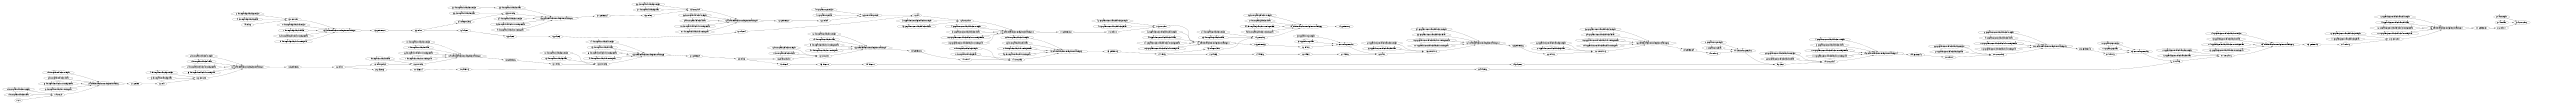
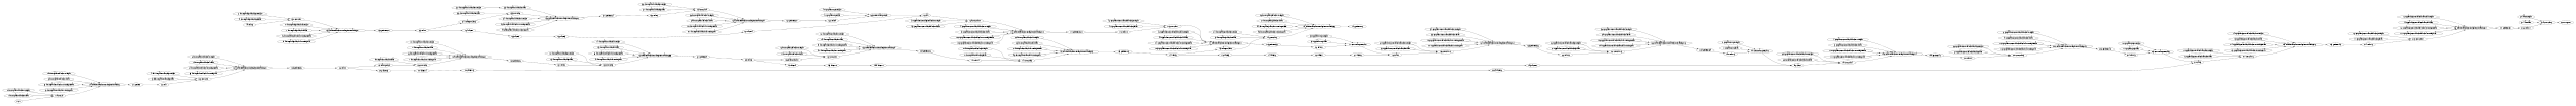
  strict digraph {
    rankdir=LR
    node [type=get_attr]
    "119 conv2d" [type=conv2d]
    "0 down_path_0_block_0_weight"
    "120 _native_batch_norm_legit_no_training" [type=_native_batch_norm_legit_no_training]
    "1 down_path_0_block_0_bias"
    "2 down_path_0_block_1_weight"
    "121 getitem" [type=__getitem__]
    "3 down_path_0_block_1_bias"
    "123 conv2d_1" [type=conv2d]
    "4 down_path_0_block_3_weight"
    "124 _native_batch_norm_legit_no_training_1" [type=_native_batch_norm_legit_no_training]
    "5 down_path_0_block_3_bias"
    "6 down_path_0_block_4_weight"
    "125 getitem_3" [type=__getitem__]
    "7 down_path_0_block_4_bias"
    "128 conv2d_2" [type=conv2d]
    "129 _native_batch_norm_legit_no_training_2" [type=_native_batch_norm_legit_no_training]
    "9 down_path_1_block_0_bias"
    "10 down_path_1_block_1_weight"
    "130 getitem_6" [type=__getitem__]
    "11 down_path_1_block_1_bias"
    "132 conv2d_3" [type=conv2d]
    "12 down_path_1_block_3_weight"
    "133 _native_batch_norm_legit_no_training_3" [type=_native_batch_norm_legit_no_training]
    "13 down_path_1_block_3_bias"
    "14 down_path_1_block_4_weight"
    "134 getitem_9" [type=__getitem__]
    "15 down_path_1_block_4_bias"
    "137 conv2d_4" [type=conv2d]
    "16 down_path_2_block_0_weight"
    "138 _native_batch_norm_legit_no_training_4" [type=_native_batch_norm_legit_no_training]
    "17 down_path_2_block_0_bias"
    "18 down_path_2_block_1_weight"
    "139 getitem_12" [type=__getitem__]
    "19 down_path_2_block_1_bias"
    "141 conv2d_5" [type=conv2d]
    "20 down_path_2_block_3_weight"
    "142 _native_batch_norm_legit_no_training_5" [type=_native_batch_norm_legit_no_training]
    "21 down_path_2_block_3_bias"
    "22 down_path_2_block_4_weight"
    "143 getitem_15" [type=__getitem__]
    "23 down_path_2_block_4_bias"
    "146 conv2d_6" [type=conv2d]
    "24 down_path_3_block_0_weight"
    "147 _native_batch_norm_legit_no_training_6" [type=_native_batch_norm_legit_no_training]
-   "25 down_path_3_block_0_bias" [label="25 down_path_3_batch_0_bias"]
+   "25 down_path_3_block_0_bias"
    "26 down_path_3_block_1_weight"
    "148 getitem_18" [type=__getitem__]
    "27 down_path_3_block_1_bias"
    "150 conv2d_7" [type=conv2d]
    "28 down_path_3_block_3_weight"
    "151 _native_batch_norm_legit_no_training_7" [type=_native_batch_norm_legit_no_training]
    "29 down_path_3_block_3_bias"
    "30 down_path_3_block_4_weight"
    "152 getitem_21" [type=__getitem__]
    "31 down_path_3_block_4_bias"
    "32 down_path_4_block_0_weight"
    "35 down_path_4_block_1_bias"
    "155 conv2d_8" [type=conv2d]
    "156 _native_batch_norm_legit_no_training_8" [type=_native_batch_norm_legit_no_training]
    "33 down_path_4_block_0_bias"
    "34 down_path_4_block_1_weight"
    "157 getitem_24" [type=__getitem__]
    "159 conv2d_9" [type=conv2d]
    "36 down_path_4_block_3_weight"
    "160 _native_batch_norm_legit_no_training_9" [type=_native_batch_norm_legit_no_training]
    "37 down_path_4_block_3_bias"
    "38 down_path_4_block_4_weight"
    "161 getitem_27" [type=__getitem__]
    "39 down_path_4_block_4_bias"
    "163 conv_transpose2d" [type=conv_transpose2d]
    "40 up_path_0_up_weight"
    "168 cat" [type=cat]
    "41 up_path_0_up_bias"
    n74 [label="42 up_path_0_conv_legit_block_0_weight"]
    "169 conv2d_10" [type=conv2d]
    "170 _native_batch_norm_legit_no_training_10" [type=_native_batch_norm_legit_no_training]
    "43 up_path_0_conv_block_block_0_bias"
    "44 up_path_0_conv_block_block_1_weight"
    "171 getitem_30" [type=__getitem__]
    "45 up_path_0_conv_block_block_1_bias"
    "173 conv2d_11" [type=conv2d]
    "46 up_path_0_conv_block_block_3_weight"
    "174 _native_batch_norm_legit_no_training_11" [type=_native_batch_norm_legit_no_training]
    "47 up_path_0_conv_block_block_3_bias"
    "48 up_path_0_conv_block_block_4_weight"
    "175 getitem_33" [type=__getitem__]
    "49 up_path_0_conv_block_block_4_bias"
    "177 conv_transpose2d_1" [type=conv_transpose2d]
    "50 up_path_1_up_weight"
    "182 cat_1" [type=cat]
    "51 up_path_1_up_bias"
    "183 conv2d_12" [type=conv2d]
    "52 up_path_1_conv_block_block_0_weight"
    "184 _native_batch_norm_legit_no_training_12" [type=_native_batch_norm_legit_no_training]
    "53 up_path_1_conv_block_block_0_bias"
    "54 up_path_1_conv_block_block_1_weight"
    "185 getitem_36" [type=__getitem__]
    "55 up_path_1_conv_block_block_1_bias"
    "187 conv2d_13" [type=conv2d]
    "56 up_path_1_conv_block_block_3_weight"
-   "188 _native_batch_norm_legit_no_training_13" [type=_native_batch_norm_legit_no_training]
+   "188 _native_batch_norm_legit_no_training_13" [type=_native_batch_norm_legit_no_training label="188 _native_batch_norm_native_no_training_13"]
    "57 up_path_1_conv_block_block_3_bias"
    "58 up_path_1_conv_block_block_4_weight"
    "189 getitem_39" [type=__getitem__]
    "59 up_path_1_conv_block_block_4_bias"
    "191 conv_transpose2d_2" [type=conv_transpose2d]
    "60 up_path_2_up_weight"
    "196 cat_2" [type=cat]
    "61 up_path_2_up_bias"
    "197 conv2d_14" [type=conv2d]
    "62 up_path_2_conv_block_block_0_weight"
    "198 _native_batch_norm_legit_no_training_14" [type=_native_batch_norm_legit_no_training]
    "63 up_path_2_conv_block_block_0_bias"
    "64 up_path_2_conv_block_block_1_weight"
    "199 getitem_42" [type=__getitem__]
    "65 up_path_2_conv_block_block_1_bias"
    "201 conv2d_15" [type=conv2d]
    "66 up_path_2_conv_block_block_3_weight"
    "202 _native_batch_norm_legit_no_training_15" [type=_native_batch_norm_legit_no_training]
    "67 up_path_2_conv_block_block_3_bias"
    "68 up_path_2_conv_block_block_4_weight"
    "203 getitem_45" [type=__getitem__]
    "69 up_path_2_conv_block_block_4_bias"
    "205 conv_transpose2d_3" [type=conv_transpose2d]
    "70 up_path_3_up_weight"
    "210 cat_3" [type=cat]
    "71 up_path_3_up_bias"
    "211 conv2d_16" [type=conv2d]
    "72 up_path_3_conv_block_block_0_weight"
    "212 _native_batch_norm_legit_no_training_16" [type=_native_batch_norm_legit_no_training]
    "73 up_path_3_conv_block_block_0_bias"
    "74 up_path_3_conv_block_block_1_weight"
    "213 getitem_48" [type=__getitem__]
    "75 up_path_3_conv_block_block_1_bias"
    "215 conv2d_17" [type=conv2d]
    "76 up_path_3_conv_block_block_3_weight"
    "216 _native_batch_norm_legit_no_training_17" [type=_native_batch_norm_legit_no_training]
    "77 up_path_3_conv_block_block_3_bias"
    "78 up_path_3_conv_block_block_4_weight"
    "217 getitem_51" [type=__getitem__]
    "79 up_path_3_conv_block_block_4_bias"
    "219 conv2d_18" [type=conv2d]
    "80 last_weight"
+   "220 output_1" [type=output]
    "81 last_bias"
    "82 down_path_0_block_1_running_mean"
    "83 down_path_0_block_1_running_var"
    "84 down_path_0_block_4_running_mean"
    "85 down_path_0_block_4_running_var"
    "86 down_path_1_block_1_running_mean"
    "87 down_path_1_block_1_running_var"
    "88 down_path_1_block_4_running_mean"
    "89 down_path_1_block_4_running_var"
    "90 down_path_2_block_1_running_mean"
    "91 down_path_2_block_1_running_var"
    "92 down_path_2_block_4_running_mean"
    "93 down_path_2_block_4_running_var"
    "94 down_path_3_block_1_running_mean"
    "95 down_path_3_block_1_running_var"
    "96 down_path_3_block_4_running_mean"
    "97 down_path_3_block_4_running_var"
    "98 down_path_4_block_1_running_mean"
-   "99 down_path_4_block_1_running_var"
+   "99 down_path_4_block_1_running_var" [label="99 path_path_4_block_1_running_var"]
    "100 down_path_4_block_4_running_mean"
    "101 down_path_4_block_4_running_var"
    "102 up_path_0_conv_block_block_1_running_mean"
    "103 up_path_0_conv_block_block_1_running_var"
    "104 up_path_0_conv_block_block_4_running_mean"
    "105 up_path_0_conv_block_block_4_running_var"
    "106 up_path_1_conv_block_block_1_running_mean"
    "107 up_path_1_conv_block_block_1_running_var"
    "108 up_path_1_conv_block_block_4_running_mean"
    "109 up_path_1_conv_block_block_4_running_var"
    "110 up_path_2_conv_block_block_1_running_mean"
    "111 up_path_2_conv_block_block_1_running_var"
    "112 up_path_2_conv_block_block_4_running_mean"
    "113 up_path_2_conv_block_block_4_running_var"
    n178 [label="114 up_path_3_max_block_block_1_running_mean"]
    "115 up_path_3_conv_block_block_1_running_var"
    "116 up_path_3_conv_block_block_4_running_mean"
    "117 up_path_3_conv_block_block_4_running_var"
    "118 x" [type=input]
    "122 relu" [type=relu]
    "126 relu_1" [type=relu]
    "127 max_pool2d" [type=max_pool2d]
    "206 slice_13" [type=slice]
    "207 slice_14" [type=slice]
    "131 relu_2" [type=relu]
    "135 relu_3" [type=relu]
    "136 max_pool2d_1" [type=max_pool2d]
    "192 slice_9" [type=slice]
    "193 slice_10" [type=slice]
    "140 relu_4" [type=relu]
    "144 relu_5" [type=relu]
    "145 max_pool2d_2" [type=max_pool2d]
    "178 slice_5" [type=slice]
    "179 slice_6" [type=slice]
    "149 relu_6" [type=relu]
    "153 relu_7" [type=relu]
    "154 max_pool2d_3" [type=max_pool2d]
    "164 slice_1" [type=slice]
    "165 slice_2" [type=slice]
    "158 relu_8" [type=relu]
    "162 relu_9" [type=relu]
    "166 slice_3" [type=slice]
    "167 slice_4" [type=slice]
    "172 relu_10" [type=relu]
    "176 relu_11" [type=relu]
    "180 slice_7" [type=slice]
    "181 slice_8" [type=slice]
    "186 relu_12" [type=relu]
    "190 relu_13" [type=relu]
    "194 slice_11" [type=slice]
    "195 slice_12" [type=slice]
    "200 relu_14" [type=relu]
    "204 relu_15" [type=relu]
    "208 slice_15" [type=slice]
    "209 slice_16" [type=slice]
    "214 relu_16" [type=relu]
    "218 relu_17" [type=relu]
    "119 conv2d" -> "120 _native_batch_norm_legit_no_training"
    "0 down_path_0_block_0_weight" -> "119 conv2d"
    "120 _native_batch_norm_legit_no_training" -> "121 getitem"
    "1 down_path_0_block_0_bias" -> "119 conv2d"
    "2 down_path_0_block_1_weight" -> "120 _native_batch_norm_legit_no_training"
    "121 getitem" -> "122 relu"
    "3 down_path_0_block_1_bias" -> "120 _native_batch_norm_legit_no_training"
    "123 conv2d_1" -> "124 _native_batch_norm_legit_no_training_1"
    "4 down_path_0_block_3_weight" -> "123 conv2d_1"
    "124 _native_batch_norm_legit_no_training_1" -> "125 getitem_3"
    "5 down_path_0_block_3_bias" -> "123 conv2d_1"
    "6 down_path_0_block_4_weight" -> "124 _native_batch_norm_legit_no_training_1"
    "125 getitem_3" -> "126 relu_1"
    "7 down_path_0_block_4_bias" -> "124 _native_batch_norm_legit_no_training_1"
    "128 conv2d_2" -> "129 _native_batch_norm_legit_no_training_2"
    "129 _native_batch_norm_legit_no_training_2" -> "130 getitem_6"
    "9 down_path_1_block_0_bias" -> "128 conv2d_2"
    "10 down_path_1_block_1_weight" -> "129 _native_batch_norm_legit_no_training_2"
    "130 getitem_6" -> "131 relu_2"
    "11 down_path_1_block_1_bias" -> "129 _native_batch_norm_legit_no_training_2"
    "132 conv2d_3" -> "133 _native_batch_norm_legit_no_training_3"
    "12 down_path_1_block_3_weight" -> "132 conv2d_3"
    "133 _native_batch_norm_legit_no_training_3" -> "134 getitem_9"
    "13 down_path_1_block_3_bias" -> "132 conv2d_3"
    "14 down_path_1_block_4_weight" -> "133 _native_batch_norm_legit_no_training_3"
    "134 getitem_9" -> "135 relu_3"
    "15 down_path_1_block_4_bias" -> "133 _native_batch_norm_legit_no_training_3"
    "137 conv2d_4" -> "138 _native_batch_norm_legit_no_training_4"
    "16 down_path_2_block_0_weight" -> "137 conv2d_4"
    "138 _native_batch_norm_legit_no_training_4" -> "139 getitem_12"
    "17 down_path_2_block_0_bias" -> "137 conv2d_4"
    "18 down_path_2_block_1_weight" -> "138 _native_batch_norm_legit_no_training_4"
    "139 getitem_12" -> "140 relu_4"
    "19 down_path_2_block_1_bias" -> "138 _native_batch_norm_legit_no_training_4"
    "141 conv2d_5" -> "142 _native_batch_norm_legit_no_training_5"
    "20 down_path_2_block_3_weight" -> "141 conv2d_5"
    "142 _native_batch_norm_legit_no_training_5" -> "143 getitem_15"
    "21 down_path_2_block_3_bias" -> "141 conv2d_5"
    "22 down_path_2_block_4_weight" -> "142 _native_batch_norm_legit_no_training_5"
    "143 getitem_15" -> "144 relu_5"
    "23 down_path_2_block_4_bias" -> "142 _native_batch_norm_legit_no_training_5"
    "146 conv2d_6" -> "147 _native_batch_norm_legit_no_training_6"
    "24 down_path_3_block_0_weight" -> "146 conv2d_6"
    "147 _native_batch_norm_legit_no_training_6" -> "148 getitem_18"
    "25 down_path_3_block_0_bias" -> "146 conv2d_6"
    "26 down_path_3_block_1_weight" -> "147 _native_batch_norm_legit_no_training_6"
    "27 down_path_3_block_1_bias" -> "147 _native_batch_norm_legit_no_training_6"
    "150 conv2d_7" -> "151 _native_batch_norm_legit_no_training_7"
    "28 down_path_3_block_3_weight" -> "150 conv2d_7"
    "151 _native_batch_norm_legit_no_training_7" -> "152 getitem_21"
    "29 down_path_3_block_3_bias" -> "150 conv2d_7"
    "30 down_path_3_block_4_weight" -> "151 _native_batch_norm_legit_no_training_7"
    "152 getitem_21" -> "153 relu_7"
    "31 down_path_3_block_4_bias" -> "151 _native_batch_norm_legit_no_training_7"
    "32 down_path_4_block_0_weight" -> "35 down_path_4_block_1_bias"
    "35 down_path_4_block_1_bias" -> "156 _native_batch_norm_legit_no_training_8"
    "155 conv2d_8" -> "156 _native_batch_norm_legit_no_training_8"
    "156 _native_batch_norm_legit_no_training_8" -> "157 getitem_24"
    "33 down_path_4_block_0_bias" -> "155 conv2d_8"
    "34 down_path_4_block_1_weight" -> "156 _native_batch_norm_legit_no_training_8"
    "157 getitem_24" -> "158 relu_8"
    "159 conv2d_9" -> "160 _native_batch_norm_legit_no_training_9"
    "36 down_path_4_block_3_weight" -> "159 conv2d_9"
    "160 _native_batch_norm_legit_no_training_9" -> "161 getitem_27"
    "37 down_path_4_block_3_bias" -> "159 conv2d_9"
    "38 down_path_4_block_4_weight" -> "160 _native_batch_norm_legit_no_training_9"
    "161 getitem_27" -> "162 relu_9"
    "39 down_path_4_block_4_bias" -> "160 _native_batch_norm_legit_no_training_9"
    "163 conv_transpose2d" -> "168 cat"
    "40 up_path_0_up_weight" -> "163 conv_transpose2d"
    "168 cat" -> "169 conv2d_10"
    "41 up_path_0_up_bias" -> "163 conv_transpose2d"
    n74 -> "169 conv2d_10"
    "169 conv2d_10" -> "170 _native_batch_norm_legit_no_training_10"
    "170 _native_batch_norm_legit_no_training_10" -> "171 getitem_30"
    "43 up_path_0_conv_block_block_0_bias" -> "169 conv2d_10"
    "44 up_path_0_conv_block_block_1_weight" -> "170 _native_batch_norm_legit_no_training_10"
    "171 getitem_30" -> "172 relu_10"
    "45 up_path_0_conv_block_block_1_bias" -> "170 _native_batch_norm_legit_no_training_10"
    "173 conv2d_11" -> "174 _native_batch_norm_legit_no_training_11"
    "46 up_path_0_conv_block_block_3_weight" -> "173 conv2d_11"
    "174 _native_batch_norm_legit_no_training_11" -> "175 getitem_33"
    "47 up_path_0_conv_block_block_3_bias" -> "173 conv2d_11"
    "48 up_path_0_conv_block_block_4_weight" -> "174 _native_batch_norm_legit_no_training_11"
    "175 getitem_33" -> "176 relu_11"
    "49 up_path_0_conv_block_block_4_bias" -> "174 _native_batch_norm_legit_no_training_11"
    "177 conv_transpose2d_1" -> "182 cat_1"
    "50 up_path_1_up_weight" -> "177 conv_transpose2d_1"
    "182 cat_1" -> "183 conv2d_12"
    "51 up_path_1_up_bias" -> "177 conv_transpose2d_1"
    "183 conv2d_12" -> "184 _native_batch_norm_legit_no_training_12"
    "52 up_path_1_conv_block_block_0_weight" -> "183 conv2d_12"
    "184 _native_batch_norm_legit_no_training_12" -> "185 getitem_36"
    "53 up_path_1_conv_block_block_0_bias" -> "183 conv2d_12"
    "54 up_path_1_conv_block_block_1_weight" -> "184 _native_batch_norm_legit_no_training_12"
    "185 getitem_36" -> "186 relu_12"
    "55 up_path_1_conv_block_block_1_bias" -> "184 _native_batch_norm_legit_no_training_12"
    "187 conv2d_13" -> "188 _native_batch_norm_legit_no_training_13"
    "56 up_path_1_conv_block_block_3_weight" -> "187 conv2d_13"
    "188 _native_batch_norm_legit_no_training_13" -> "189 getitem_39"
    "57 up_path_1_conv_block_block_3_bias" -> "187 conv2d_13"
    "58 up_path_1_conv_block_block_4_weight" -> "188 _native_batch_norm_legit_no_training_13"
    "189 getitem_39" -> "190 relu_13"
    "59 up_path_1_conv_block_block_4_bias" -> "188 _native_batch_norm_legit_no_training_13"
    "191 conv_transpose2d_2" -> "196 cat_2"
    "60 up_path_2_up_weight" -> "191 conv_transpose2d_2"
    "196 cat_2" -> "197 conv2d_14"
    "61 up_path_2_up_bias" -> "191 conv_transpose2d_2"
    "197 conv2d_14" -> "198 _native_batch_norm_legit_no_training_14"
    "62 up_path_2_conv_block_block_0_weight" -> "197 conv2d_14"
    "198 _native_batch_norm_legit_no_training_14" -> "199 getitem_42"
    "63 up_path_2_conv_block_block_0_bias" -> "197 conv2d_14"
    "64 up_path_2_conv_block_block_1_weight" -> "198 _native_batch_norm_legit_no_training_14"
    "199 getitem_42" -> "200 relu_14"
    "65 up_path_2_conv_block_block_1_bias" -> "198 _native_batch_norm_legit_no_training_14"
    "201 conv2d_15" -> "202 _native_batch_norm_legit_no_training_15"
    "66 up_path_2_conv_block_block_3_weight" -> "201 conv2d_15"
    "202 _native_batch_norm_legit_no_training_15" -> "203 getitem_45"
    "67 up_path_2_conv_block_block_3_bias" -> "201 conv2d_15"
    "68 up_path_2_conv_block_block_4_weight" -> "202 _native_batch_norm_legit_no_training_15"
    "203 getitem_45" -> "204 relu_15"
    "69 up_path_2_conv_block_block_4_bias" -> "202 _native_batch_norm_legit_no_training_15"
    "205 conv_transpose2d_3" -> "210 cat_3"
    "70 up_path_3_up_weight" -> "205 conv_transpose2d_3"
    "210 cat_3" -> "211 conv2d_16"
    "71 up_path_3_up_bias" -> "205 conv_transpose2d_3"
    "211 conv2d_16" -> "212 _native_batch_norm_legit_no_training_16"
    "72 up_path_3_conv_block_block_0_weight" -> "211 conv2d_16"
    "212 _native_batch_norm_legit_no_training_16" -> "213 getitem_48"
    "73 up_path_3_conv_block_block_0_bias" -> "211 conv2d_16"
    "74 up_path_3_conv_block_block_1_weight" -> "212 _native_batch_norm_legit_no_training_16"
    "213 getitem_48" -> "214 relu_16"
    "75 up_path_3_conv_block_block_1_bias" -> "212 _native_batch_norm_legit_no_training_16"
    "215 conv2d_17" -> "216 _native_batch_norm_legit_no_training_17"
    "76 up_path_3_conv_block_block_3_weight" -> "215 conv2d_17"
    "216 _native_batch_norm_legit_no_training_17" -> "217 getitem_51"
    "77 up_path_3_conv_block_block_3_bias" -> "215 conv2d_17"
    "78 up_path_3_conv_block_block_4_weight" -> "216 _native_batch_norm_legit_no_training_17"
    "217 getitem_51" -> "218 relu_17"
    "79 up_path_3_conv_block_block_4_bias" -> "216 _native_batch_norm_legit_no_training_17"
+   "219 conv2d_18" -> "220 output_1"
    "80 last_weight" -> "219 conv2d_18"
    "81 last_bias" -> "219 conv2d_18"
    "82 down_path_0_block_1_running_mean" -> "120 _native_batch_norm_legit_no_training"
    "83 down_path_0_block_1_running_var" -> "120 _native_batch_norm_legit_no_training"
    "84 down_path_0_block_4_running_mean" -> "124 _native_batch_norm_legit_no_training_1"
    "85 down_path_0_block_4_running_var" -> "124 _native_batch_norm_legit_no_training_1"
    "86 down_path_1_block_1_running_mean" -> "129 _native_batch_norm_legit_no_training_2"
    "87 down_path_1_block_1_running_var" -> "129 _native_batch_norm_legit_no_training_2"
    "88 down_path_1_block_4_running_mean" -> "133 _native_batch_norm_legit_no_training_3"
    "89 down_path_1_block_4_running_var" -> "133 _native_batch_norm_legit_no_training_3"
    "90 down_path_2_block_1_running_mean" -> "138 _native_batch_norm_legit_no_training_4"
    "91 down_path_2_block_1_running_var" -> "138 _native_batch_norm_legit_no_training_4"
    "92 down_path_2_block_4_running_mean" -> "142 _native_batch_norm_legit_no_training_5"
    "93 down_path_2_block_4_running_var" -> "142 _native_batch_norm_legit_no_training_5"
    "94 down_path_3_block_1_running_mean" -> "147 _native_batch_norm_legit_no_training_6"
    "95 down_path_3_block_1_running_var" -> "147 _native_batch_norm_legit_no_training_6"
    "96 down_path_3_block_4_running_mean" -> "151 _native_batch_norm_legit_no_training_7"
    "97 down_path_3_block_4_running_var" -> "151 _native_batch_norm_legit_no_training_7"
    "98 down_path_4_block_1_running_mean" -> "156 _native_batch_norm_legit_no_training_8"
    "99 down_path_4_block_1_running_var" -> "156 _native_batch_norm_legit_no_training_8"
    "100 down_path_4_block_4_running_mean" -> "160 _native_batch_norm_legit_no_training_9"
    "101 down_path_4_block_4_running_var" -> "160 _native_batch_norm_legit_no_training_9"
    "102 up_path_0_conv_block_block_1_running_mean" -> "170 _native_batch_norm_legit_no_training_10"
    "103 up_path_0_conv_block_block_1_running_var" -> "170 _native_batch_norm_legit_no_training_10"
    "104 up_path_0_conv_block_block_4_running_mean" -> "174 _native_batch_norm_legit_no_training_11"
    "105 up_path_0_conv_block_block_4_running_var" -> "174 _native_batch_norm_legit_no_training_11"
    "106 up_path_1_conv_block_block_1_running_mean" -> "184 _native_batch_norm_legit_no_training_12"
    "107 up_path_1_conv_block_block_1_running_var" -> "184 _native_batch_norm_legit_no_training_12"
    "108 up_path_1_conv_block_block_4_running_mean" -> "188 _native_batch_norm_legit_no_training_13"
    "109 up_path_1_conv_block_block_4_running_var" -> "188 _native_batch_norm_legit_no_training_13"
    "110 up_path_2_conv_block_block_1_running_mean" -> "198 _native_batch_norm_legit_no_training_14"
    "111 up_path_2_conv_block_block_1_running_var" -> "198 _native_batch_norm_legit_no_training_14"
    "112 up_path_2_conv_block_block_4_running_mean" -> "202 _native_batch_norm_legit_no_training_15"
    "113 up_path_2_conv_block_block_4_running_var" -> "202 _native_batch_norm_legit_no_training_15"
    n178 -> "212 _native_batch_norm_legit_no_training_16"
    "115 up_path_3_conv_block_block_1_running_var" -> "212 _native_batch_norm_legit_no_training_16"
    "116 up_path_3_conv_block_block_4_running_mean" -> "216 _native_batch_norm_legit_no_training_17"
    "117 up_path_3_conv_block_block_4_running_var" -> "216 _native_batch_norm_legit_no_training_17"
    "118 x" -> "119 conv2d"
    "122 relu" -> "123 conv2d_1"
    "126 relu_1" -> "127 max_pool2d"
    "126 relu_1" -> "206 slice_13"
    "127 max_pool2d" -> "128 conv2d_2"
    "206 slice_13" -> "207 slice_14"
    "207 slice_14" -> "208 slice_15"
    "131 relu_2" -> "132 conv2d_3"
    "135 relu_3" -> "136 max_pool2d_1"
    "135 relu_3" -> "192 slice_9"
    "136 max_pool2d_1" -> "137 conv2d_4"
    "192 slice_9" -> "193 slice_10"
    "193 slice_10" -> "194 slice_11"
    "140 relu_4" -> "141 conv2d_5"
    "144 relu_5" -> "145 max_pool2d_2"
    "144 relu_5" -> "178 slice_5"
    "145 max_pool2d_2" -> "146 conv2d_6"
    "178 slice_5" -> "179 slice_6"
    "179 slice_6" -> "180 slice_7"
    "149 relu_6" -> "150 conv2d_7"
    "153 relu_7" -> "154 max_pool2d_3"
    "153 relu_7" -> "164 slice_1"
    "154 max_pool2d_3" -> "155 conv2d_8"
    "164 slice_1" -> "165 slice_2"
    "165 slice_2" -> "166 slice_3"
    "158 relu_8" -> "159 conv2d_9"
    "162 relu_9" -> "163 conv_transpose2d"
    "166 slice_3" -> "167 slice_4"
    "167 slice_4" -> "168 cat"
    "172 relu_10" -> "173 conv2d_11"
    "176 relu_11" -> "177 conv_transpose2d_1"
    "180 slice_7" -> "181 slice_8"
    "181 slice_8" -> "182 cat_1"
    "186 relu_12" -> "187 conv2d_13"
    "190 relu_13" -> "191 conv_transpose2d_2"
    "194 slice_11" -> "195 slice_12"
    "195 slice_12" -> "196 cat_2"
    "200 relu_14" -> "201 conv2d_15"
    "204 relu_15" -> "205 conv_transpose2d_3"
    "208 slice_15" -> "209 slice_16"
    "209 slice_16" -> "210 cat_3"
    "214 relu_16" -> "215 conv2d_17"
    "218 relu_17" -> "219 conv2d_18"
  }
